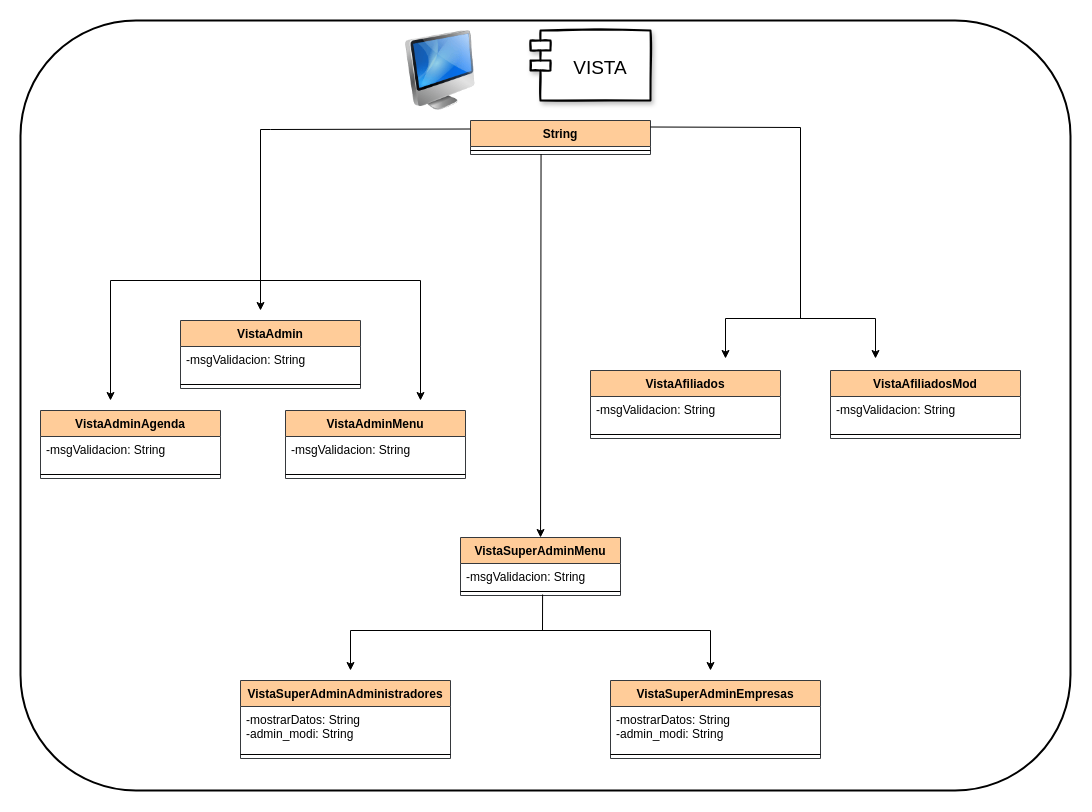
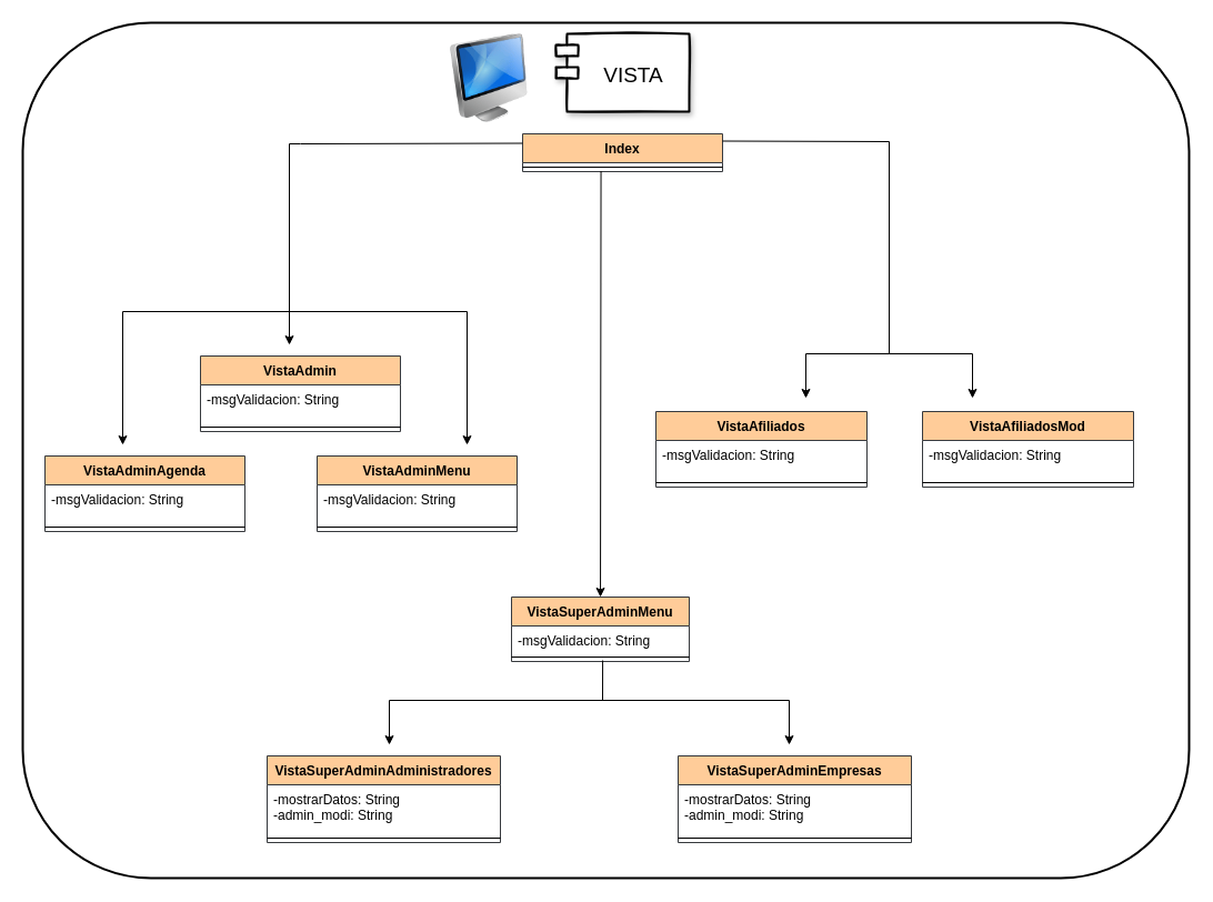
  <mxCell id="0" />
  <mxCell id="1" parent="0" />
- <mxCell id="2" value="String" style="swimlane;fontStyle=1;align=center;verticalAlign=top;childLayout=stackLayout;horizontal=1;startSize=26;horizontalStack=0;resizeParent=1;resizeParentMax=0;resizeLast=0;collapsible=1;marginBottom=0;fillColor=#ffcc99;strokeColor=#36393d;" parent="1" vertex="1"><mxGeometry x="470" y="120" width="180" height="34" as="geometry" /></mxCell>
+ <mxCell id="2" value="Index" style="swimlane;fontStyle=1;align=center;verticalAlign=top;childLayout=stackLayout;horizontal=1;startSize=26;horizontalStack=0;resizeParent=1;resizeParentMax=0;resizeLast=0;collapsible=1;marginBottom=0;fillColor=#ffcc99;strokeColor=#36393d;" parent="1" vertex="1"><mxGeometry x="470" y="120" width="180" height="34" as="geometry" /></mxCell>
  <mxCell id="3" value="" style="line;strokeWidth=1;fillColor=none;align=left;verticalAlign=middle;spacingTop=-1;spacingLeft=3;spacingRight=3;rotatable=0;labelPosition=right;points=[];portConstraint=eastwest;" parent="2" vertex="1"><mxGeometry y="26" width="180" height="8" as="geometry" /></mxCell>
  <mxCell id="4" value="VistaAfiliadosMod" style="swimlane;fontStyle=1;align=center;verticalAlign=top;childLayout=stackLayout;horizontal=1;startSize=26;horizontalStack=0;resizeParent=1;resizeParentMax=0;resizeLast=0;collapsible=1;marginBottom=0;fillColor=#ffcc99;strokeColor=#36393d;" parent="1" vertex="1"><mxGeometry x="830" y="370" width="190" height="68" as="geometry" /></mxCell>
  <mxCell id="5" value="-msgValidacion: String" style="text;strokeColor=none;fillColor=none;align=left;verticalAlign=top;spacingLeft=4;spacingRight=4;overflow=hidden;rotatable=0;points=[[0,0.5],[1,0.5]];portConstraint=eastwest;" parent="4" vertex="1"><mxGeometry y="26" width="190" height="34" as="geometry" /></mxCell>
  <mxCell id="6" value="" style="line;strokeWidth=1;fillColor=none;align=left;verticalAlign=middle;spacingTop=-1;spacingLeft=3;spacingRight=3;rotatable=0;labelPosition=right;points=[];portConstraint=eastwest;" parent="4" vertex="1"><mxGeometry y="60" width="190" height="8" as="geometry" /></mxCell>
- <mxCell id="7" value="VISTA" style="shape=module;align=center;spacingLeft=20;align=center;verticalAlign=middle;fontSize=19;labelPosition=center;verticalLabelPosition=middle;horizontal=1;gradientColor=none;gradientDirection=radial;strokeWidth=2;sketch=1;shadow=1;perimeterSpacing=12;" parent="1" vertex="1"><mxGeometry x="530" y="30" width="120" height="70" as="geometry" /></mxCell>
+ <mxCell id="7" value="VISTA" style="shape=module;align=center;spacingLeft=20;align=center;verticalAlign=middle;fontSize=19;labelPosition=center;verticalLabelPosition=middle;horizontal=1;gradientColor=none;gradientDirection=radial;strokeWidth=2;sketch=1;shadow=1;perimeterSpacing=12;" parent="1" vertex="1"><mxGeometry x="500" y="30" width="120" height="70" as="geometry" /></mxCell>
  <mxCell id="8" value="VistaSuperAdminMenu" style="swimlane;fontStyle=1;align=center;verticalAlign=top;childLayout=stackLayout;horizontal=1;startSize=26;horizontalStack=0;resizeParent=1;resizeParentMax=0;resizeLast=0;collapsible=1;marginBottom=0;fillColor=#ffcc99;strokeColor=#36393d;" parent="1" vertex="1"><mxGeometry x="460" y="537" width="160" height="58" as="geometry"><mxRectangle x="560" y="40" width="120" height="26" as="alternateBounds" /></mxGeometry></mxCell>
  <mxCell id="9" value="-msgValidacion: String" style="text;strokeColor=none;fillColor=none;align=left;verticalAlign=top;spacingLeft=4;spacingRight=4;overflow=hidden;rotatable=0;points=[[0,0.5],[1,0.5]];portConstraint=eastwest;" parent="8" vertex="1"><mxGeometry y="26" width="160" height="24" as="geometry" /></mxCell>
  <mxCell id="10" value="" style="line;strokeWidth=1;fillColor=none;align=left;verticalAlign=middle;spacingTop=-1;spacingLeft=3;spacingRight=3;rotatable=0;labelPosition=right;points=[];portConstraint=eastwest;" parent="8" vertex="1"><mxGeometry y="50" width="160" height="8" as="geometry" /></mxCell>
  <mxCell id="11" value="VistaSuperAdminAdministradores" style="swimlane;fontStyle=1;align=center;verticalAlign=top;childLayout=stackLayout;horizontal=1;startSize=26;horizontalStack=0;resizeParent=1;resizeParentMax=0;resizeLast=0;collapsible=1;marginBottom=0;fillColor=#ffcc99;strokeColor=#36393d;" parent="1" vertex="1"><mxGeometry x="240" y="680" width="210" height="78" as="geometry"><mxRectangle x="560" y="40" width="120" height="26" as="alternateBounds" /></mxGeometry></mxCell>
  <mxCell id="12" value="-mostrarDatos: String&#10;-admin_modi: String" style="text;strokeColor=none;fillColor=none;align=left;verticalAlign=top;spacingLeft=4;spacingRight=4;overflow=hidden;rotatable=0;points=[[0,0.5],[1,0.5]];portConstraint=eastwest;" parent="11" vertex="1"><mxGeometry y="26" width="210" height="44" as="geometry" /></mxCell>
  <mxCell id="13" value="" style="line;strokeWidth=1;fillColor=none;align=left;verticalAlign=middle;spacingTop=-1;spacingLeft=3;spacingRight=3;rotatable=0;labelPosition=right;points=[];portConstraint=eastwest;" parent="11" vertex="1"><mxGeometry y="70" width="210" height="8" as="geometry" /></mxCell>
  <mxCell id="14" value="VistaSuperAdminEmpresas" style="swimlane;fontStyle=1;align=center;verticalAlign=top;childLayout=stackLayout;horizontal=1;startSize=26;horizontalStack=0;resizeParent=1;resizeParentMax=0;resizeLast=0;collapsible=1;marginBottom=0;fillColor=#ffcc99;strokeColor=#36393d;" parent="1" vertex="1"><mxGeometry x="610" y="680" width="210" height="78" as="geometry"><mxRectangle x="560" y="40" width="120" height="26" as="alternateBounds" /></mxGeometry></mxCell>
  <mxCell id="15" value="-mostrarDatos: String&#10;-admin_modi: String" style="text;strokeColor=none;fillColor=none;align=left;verticalAlign=top;spacingLeft=4;spacingRight=4;overflow=hidden;rotatable=0;points=[[0,0.5],[1,0.5]];portConstraint=eastwest;" parent="14" vertex="1"><mxGeometry y="26" width="210" height="44" as="geometry" /></mxCell>
  <mxCell id="16" value="" style="line;strokeWidth=1;fillColor=none;align=left;verticalAlign=middle;spacingTop=-1;spacingLeft=3;spacingRight=3;rotatable=0;labelPosition=right;points=[];portConstraint=eastwest;" parent="14" vertex="1"><mxGeometry y="70" width="210" height="8" as="geometry" /></mxCell>
  <mxCell id="17" value="VistaAdmin" style="swimlane;fontStyle=1;align=center;verticalAlign=top;childLayout=stackLayout;horizontal=1;startSize=26;horizontalStack=0;resizeParent=1;resizeParentMax=0;resizeLast=0;collapsible=1;marginBottom=0;fillColor=#ffcc99;strokeColor=#36393d;" parent="1" vertex="1"><mxGeometry x="180" y="320" width="180" height="68" as="geometry" /></mxCell>
  <mxCell id="18" value="-msgValidacion: String" style="text;strokeColor=none;fillColor=none;align=left;verticalAlign=top;spacingLeft=4;spacingRight=4;overflow=hidden;rotatable=0;points=[[0,0.5],[1,0.5]];portConstraint=eastwest;" parent="17" vertex="1"><mxGeometry y="26" width="180" height="34" as="geometry" /></mxCell>
  <mxCell id="19" value="" style="line;strokeWidth=1;fillColor=none;align=left;verticalAlign=middle;spacingTop=-1;spacingLeft=3;spacingRight=3;rotatable=0;labelPosition=right;points=[];portConstraint=eastwest;" parent="17" vertex="1"><mxGeometry y="60" width="180" height="8" as="geometry" /></mxCell>
  <mxCell id="20" value="" style="endArrow=classic;html=1;rounded=0;fontSize=19;exitX=0;exitY=0.25;exitDx=0;exitDy=0;" parent="1" source="2" edge="1"><mxGeometry width="50" height="50" relative="1" as="geometry"><mxPoint x="320" y="100" as="sourcePoint" /><mxPoint x="260" y="310" as="targetPoint" /><Array as="points"><mxPoint x="270" y="129" /><mxPoint x="260" y="129" /></Array></mxGeometry></mxCell>
  <mxCell id="21" value="" style="endArrow=classic;html=1;rounded=0;fontSize=19;exitX=0.392;exitY=0.938;exitDx=0;exitDy=0;exitPerimeter=0;" parent="1" source="3" target="8" edge="1"><mxGeometry width="50" height="50" relative="1" as="geometry"><mxPoint x="540" y="160" as="sourcePoint" /><mxPoint x="590" y="260" as="targetPoint" /></mxGeometry></mxCell>
  <mxCell id="22" value="" style="image;html=1;image=img/lib/clip_art/computers/iMac_128x128.png;labelBackgroundColor=none;fontSize=8;" parent="1" vertex="1"><mxGeometry x="400" y="30" width="80" height="80" as="geometry" /></mxCell>
  <mxCell id="23" value="VistaAdminAgenda" style="swimlane;fontStyle=1;align=center;verticalAlign=top;childLayout=stackLayout;horizontal=1;startSize=26;horizontalStack=0;resizeParent=1;resizeParentMax=0;resizeLast=0;collapsible=1;marginBottom=0;fillColor=#ffcc99;strokeColor=#36393d;" parent="1" vertex="1"><mxGeometry x="40" y="410" width="180" height="68" as="geometry" /></mxCell>
  <mxCell id="24" value="-msgValidacion: String" style="text;strokeColor=none;fillColor=none;align=left;verticalAlign=top;spacingLeft=4;spacingRight=4;overflow=hidden;rotatable=0;points=[[0,0.5],[1,0.5]];portConstraint=eastwest;" parent="23" vertex="1"><mxGeometry y="26" width="180" height="34" as="geometry" /></mxCell>
  <mxCell id="25" value="" style="line;strokeWidth=1;fillColor=none;align=left;verticalAlign=middle;spacingTop=-1;spacingLeft=3;spacingRight=3;rotatable=0;labelPosition=right;points=[];portConstraint=eastwest;" parent="23" vertex="1"><mxGeometry y="60" width="180" height="8" as="geometry" /></mxCell>
  <mxCell id="26" value="VistaAdminMenu" style="swimlane;fontStyle=1;align=center;verticalAlign=top;childLayout=stackLayout;horizontal=1;startSize=26;horizontalStack=0;resizeParent=1;resizeParentMax=0;resizeLast=0;collapsible=1;marginBottom=0;fillColor=#ffcc99;strokeColor=#36393d;" parent="1" vertex="1"><mxGeometry x="285" y="410" width="180" height="68" as="geometry" /></mxCell>
  <mxCell id="27" value="-msgValidacion: String" style="text;strokeColor=none;fillColor=none;align=left;verticalAlign=top;spacingLeft=4;spacingRight=4;overflow=hidden;rotatable=0;points=[[0,0.5],[1,0.5]];portConstraint=eastwest;" parent="26" vertex="1"><mxGeometry y="26" width="180" height="34" as="geometry" /></mxCell>
  <mxCell id="28" value="" style="line;strokeWidth=1;fillColor=none;align=left;verticalAlign=middle;spacingTop=-1;spacingLeft=3;spacingRight=3;rotatable=0;labelPosition=right;points=[];portConstraint=eastwest;" parent="26" vertex="1"><mxGeometry y="60" width="180" height="8" as="geometry" /></mxCell>
  <mxCell id="29" value="" style="endArrow=none;html=1;rounded=0;" parent="1" edge="1"><mxGeometry width="50" height="50" relative="1" as="geometry"><mxPoint x="110" y="280" as="sourcePoint" /><mxPoint x="260" y="280" as="targetPoint" /></mxGeometry></mxCell>
  <mxCell id="30" value="" style="endArrow=classic;html=1;rounded=0;" parent="1" edge="1"><mxGeometry width="50" height="50" relative="1" as="geometry"><mxPoint x="110" y="280" as="sourcePoint" /><mxPoint x="110" y="400" as="targetPoint" /></mxGeometry></mxCell>
  <mxCell id="31" value="" style="endArrow=none;html=1;rounded=0;" parent="1" edge="1"><mxGeometry width="50" height="50" relative="1" as="geometry"><mxPoint x="260" y="280" as="sourcePoint" /><mxPoint x="420" y="280" as="targetPoint" /></mxGeometry></mxCell>
  <mxCell id="32" value="" style="endArrow=classic;html=1;rounded=0;" parent="1" edge="1"><mxGeometry width="50" height="50" relative="1" as="geometry"><mxPoint x="420" y="280" as="sourcePoint" /><mxPoint x="420" y="400" as="targetPoint" /></mxGeometry></mxCell>
  <mxCell id="33" value="VistaAfiliados" style="swimlane;fontStyle=1;align=center;verticalAlign=top;childLayout=stackLayout;horizontal=1;startSize=26;horizontalStack=0;resizeParent=1;resizeParentMax=0;resizeLast=0;collapsible=1;marginBottom=0;fillColor=#ffcc99;strokeColor=#36393d;" parent="1" vertex="1"><mxGeometry x="590" y="370" width="190" height="68" as="geometry" /></mxCell>
  <mxCell id="34" value="-msgValidacion: String" style="text;strokeColor=none;fillColor=none;align=left;verticalAlign=top;spacingLeft=4;spacingRight=4;overflow=hidden;rotatable=0;points=[[0,0.5],[1,0.5]];portConstraint=eastwest;" parent="33" vertex="1"><mxGeometry y="26" width="190" height="34" as="geometry" /></mxCell>
  <mxCell id="35" value="" style="line;strokeWidth=1;fillColor=none;align=left;verticalAlign=middle;spacingTop=-1;spacingLeft=3;spacingRight=3;rotatable=0;labelPosition=right;points=[];portConstraint=eastwest;" parent="33" vertex="1"><mxGeometry y="60" width="190" height="8" as="geometry" /></mxCell>
  <mxCell id="36" value="" style="endArrow=none;html=1;rounded=0;" parent="1" edge="1"><mxGeometry width="50" height="50" relative="1" as="geometry"><mxPoint x="725" y="318" as="sourcePoint" /><mxPoint x="875" y="318" as="targetPoint" /></mxGeometry></mxCell>
  <mxCell id="37" value="" style="endArrow=classic;html=1;rounded=0;" parent="1" edge="1"><mxGeometry width="50" height="50" relative="1" as="geometry"><mxPoint x="725" y="318" as="sourcePoint" /><mxPoint x="725" y="358" as="targetPoint" /></mxGeometry></mxCell>
  <mxCell id="38" value="" style="endArrow=classic;html=1;rounded=0;" parent="1" edge="1"><mxGeometry width="50" height="50" relative="1" as="geometry"><mxPoint x="875" y="318" as="sourcePoint" /><mxPoint x="875" y="358" as="targetPoint" /></mxGeometry></mxCell>
  <mxCell id="39" value="" style="endArrow=none;html=1;rounded=0;entryX=0.513;entryY=0.875;entryDx=0;entryDy=0;entryPerimeter=0;" parent="1" target="10" edge="1"><mxGeometry width="50" height="50" relative="1" as="geometry"><mxPoint x="542" y="630" as="sourcePoint" /><mxPoint x="560" y="610" as="targetPoint" /></mxGeometry></mxCell>
  <mxCell id="40" value="" style="endArrow=none;html=1;rounded=0;" parent="1" edge="1"><mxGeometry width="50" height="50" relative="1" as="geometry"><mxPoint x="350" y="630" as="sourcePoint" /><mxPoint x="710" y="630" as="targetPoint" /></mxGeometry></mxCell>
  <mxCell id="41" value="" style="endArrow=classic;html=1;rounded=0;" parent="1" edge="1"><mxGeometry width="50" height="50" relative="1" as="geometry"><mxPoint x="350" y="630" as="sourcePoint" /><mxPoint x="350" y="670" as="targetPoint" /></mxGeometry></mxCell>
  <mxCell id="42" value="" style="endArrow=classic;html=1;rounded=0;" parent="1" edge="1"><mxGeometry width="50" height="50" relative="1" as="geometry"><mxPoint x="710" y="630" as="sourcePoint" /><mxPoint x="710" y="670" as="targetPoint" /></mxGeometry></mxCell>
  <mxCell id="43" value="" style="rounded=1;whiteSpace=wrap;html=1;strokeWidth=2;fillColor=none;" parent="1" vertex="1"><mxGeometry x="20" y="20" width="1050" height="770" as="geometry" /></mxCell>
  <mxCell id="44" value="" style="endArrow=none;html=1;rounded=0;exitX=1;exitY=0.25;exitDx=0;exitDy=0;" edge="1" parent="1"><mxGeometry width="50" height="50" relative="1" as="geometry"><mxPoint x="650" y="126.5" as="sourcePoint" /><mxPoint x="800" y="318" as="targetPoint" /><Array as="points"><mxPoint x="800" y="127" /></Array></mxGeometry></mxCell>
